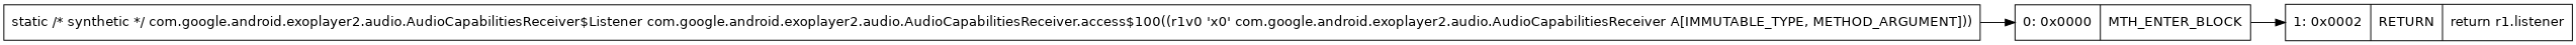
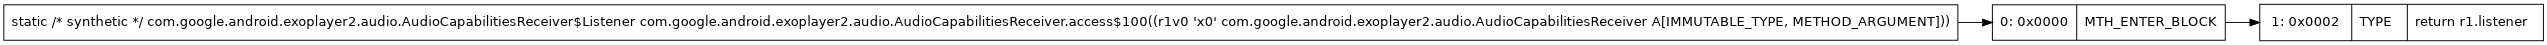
  digraph {
    rankdir=LR
    fontname="DejaVu Sans"
    node [shape=record fontname="DejaVu Sans"]
    edge [fontname="DejaVu Sans"]
    n1 [label="{0\:\ 0x0000|MTH_ENTER_BLOCK\l}"]
-   n2 [label="{1\:\ 0x0002|RETURN\l|return r1.listener\l}"]
+   n2 [label="{1\:\ 0x0002|TYPE\l|return r1.listener\l}"]
    n3 [label="{static \/* synthetic *\/ com.google.android.exoplayer2.audio.AudioCapabilitiesReceiver$Listener com.google.android.exoplayer2.audio.AudioCapabilitiesReceiver.access$100((r1v0 'x0' com.google.android.exoplayer2.audio.AudioCapabilitiesReceiver A[IMMUTABLE_TYPE, METHOD_ARGUMENT])) }"]
    n1 -> n2
    n3 -> n1
  }
